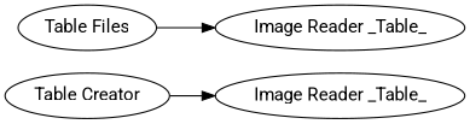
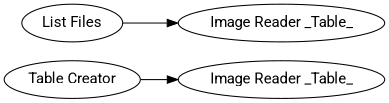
  digraph {
    rankdir=LR
    fontname=Roboto
    node [fontname=Roboto]
    edge [fontname=Roboto]
    n1 [label="Table Creator"]
    n2 [label="Image Reader _Table_"]
    n3 [label="Image Reader _Table_"]
-   n4 [label="Table Files"]
+   n4 [label="List Files"]
    n1 -> n2
    n4 -> n3
  }
